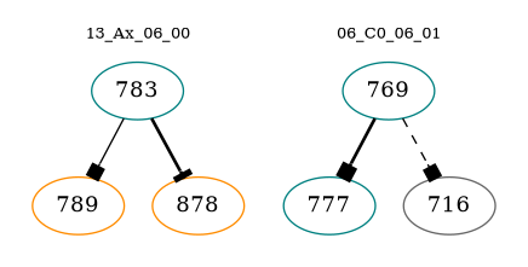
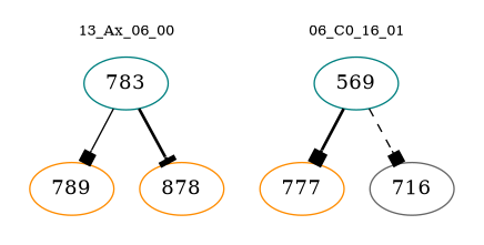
  digraph {
    node [color=teal]
    edge [arrowhead=box color=black style=bold]
    n1 [label=783]
    n2 [color=darkorange label=789]
    n3 [color=darkorange label=878]
-   n4 [label=769]
-   n5 [label=777]
+   n4 [label=569]
+   n5 [color=darkorange label=777]
    n6 [color=gray40 label=716]
    subgraph cluster_1 {
      color=white
      fontsize=10
      label="13_Ax_06_00"
      n1
      n2
      n3
    }
    subgraph cluster_2 {
      color=white
      fontsize=10
-     label="06_C0_06_01"
+     label="06_C0_16_01"
      n4
      n5
      n6
    }
    n1 -> n2 [style=solid]
    n1 -> n3 [arrowhead=tee]
    n4 -> n5
    n4 -> n6 [style=dashed]
  }
